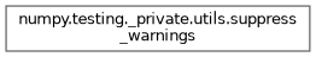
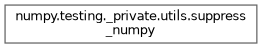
  digraph {
    rankdir=TB
-   n1 [color=grey40 fillcolor=white fontname=Helvetica fontsize=10 height=0.2 label="numpy.testing._private.utils.suppress\l_warnings" shape=box style=filled width=0.4]
+   n1 [color=grey40 fillcolor=white fontname=Helvetica fontsize=10 height=0.2 label="numpy.testing._private.utils.suppress\l_numpy" shape=box style=filled width=0.4]
  }
